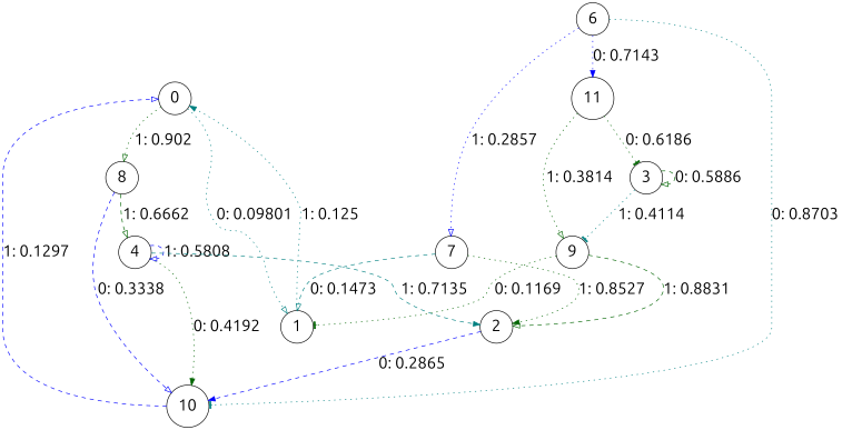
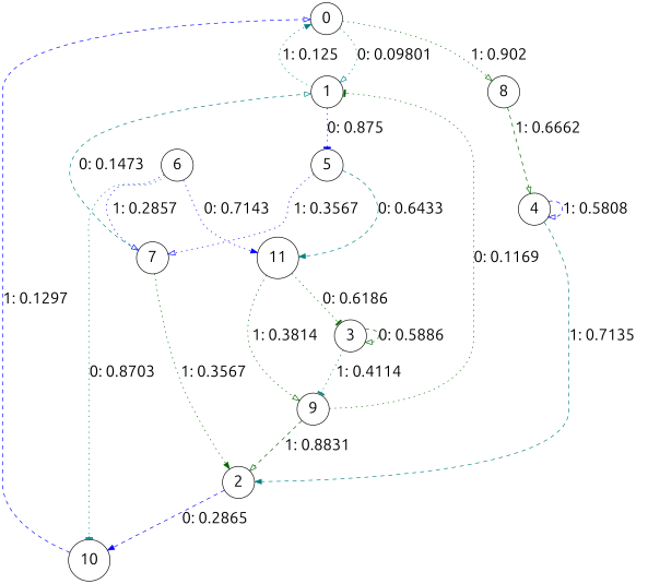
  digraph {
    fontname=Ubuntu
    node [fontname=Ubuntu fontsize=24 shape=circle]
    edge [arrowhead=onormal color=darkgreen fontname=Ubuntu fontsize=24 style=dotted]
    0
    1
    8
+   5
    10
    4
    11
    7
    2
    3
    9
    6
    0 -> 1 [color=teal label="0: 0.09801  "]
    0 -> 8 [label="1: 0.902    "]
    1 -> 0 [arrowhead=normal color=teal label="1: 0.125    "]
-   8 -> 10 [color=blue label="0: 0.3338   " style=dashed]
+   1 -> 5 [arrowhead=tee color=blue label="0: 0.875    "]
    8 -> 4 [label="1: 0.6662   " style=dashed]
+   5 -> 11 [arrowhead=normal color=teal label="0: 0.6433   " style=dashed]
+   5 -> 7 [color=blue label="1: 0.3567   "]
    10 -> 0 [color=blue label="1: 0.1297   " style=dashed]
-   4 -> 10 [arrowhead=normal label="0: 0.4192   "]
    4 -> 4 [color=blue label="1: 0.5808   " style=dashed]
    4 -> 2 [arrowhead=normal color=teal label="1: 0.7135   " style=dashed]
    11 -> 3 [arrowhead=tee label="0: 0.6186   "]
    11 -> 9 [label="1: 0.3814   "]
    7 -> 1 [color=teal label="0: 0.1473   " style=dashed]
-   7 -> 2 [arrowhead=normal label="1: 0.8527   "]
+   7 -> 2 [arrowhead=normal label="1: 0.3567   "]
    2 -> 10 [arrowhead=normal color=blue label="0: 0.2865   " style=dashed]
    3 -> 3 [label="0: 0.5886   " style=dashed]
    3 -> 9 [arrowhead=tee color=teal label="1: 0.4114   "]
    9 -> 1 [arrowhead=tee label="0: 0.1169   "]
    9 -> 2 [label="1: 0.8831   " style=dashed]
    6 -> 10 [arrowhead=tee color=teal label="0: 0.8703   "]
    6 -> 11 [arrowhead=normal color=blue label="0: 0.7143   "]
    6 -> 7 [color=blue label="1: 0.2857   "]
  }
